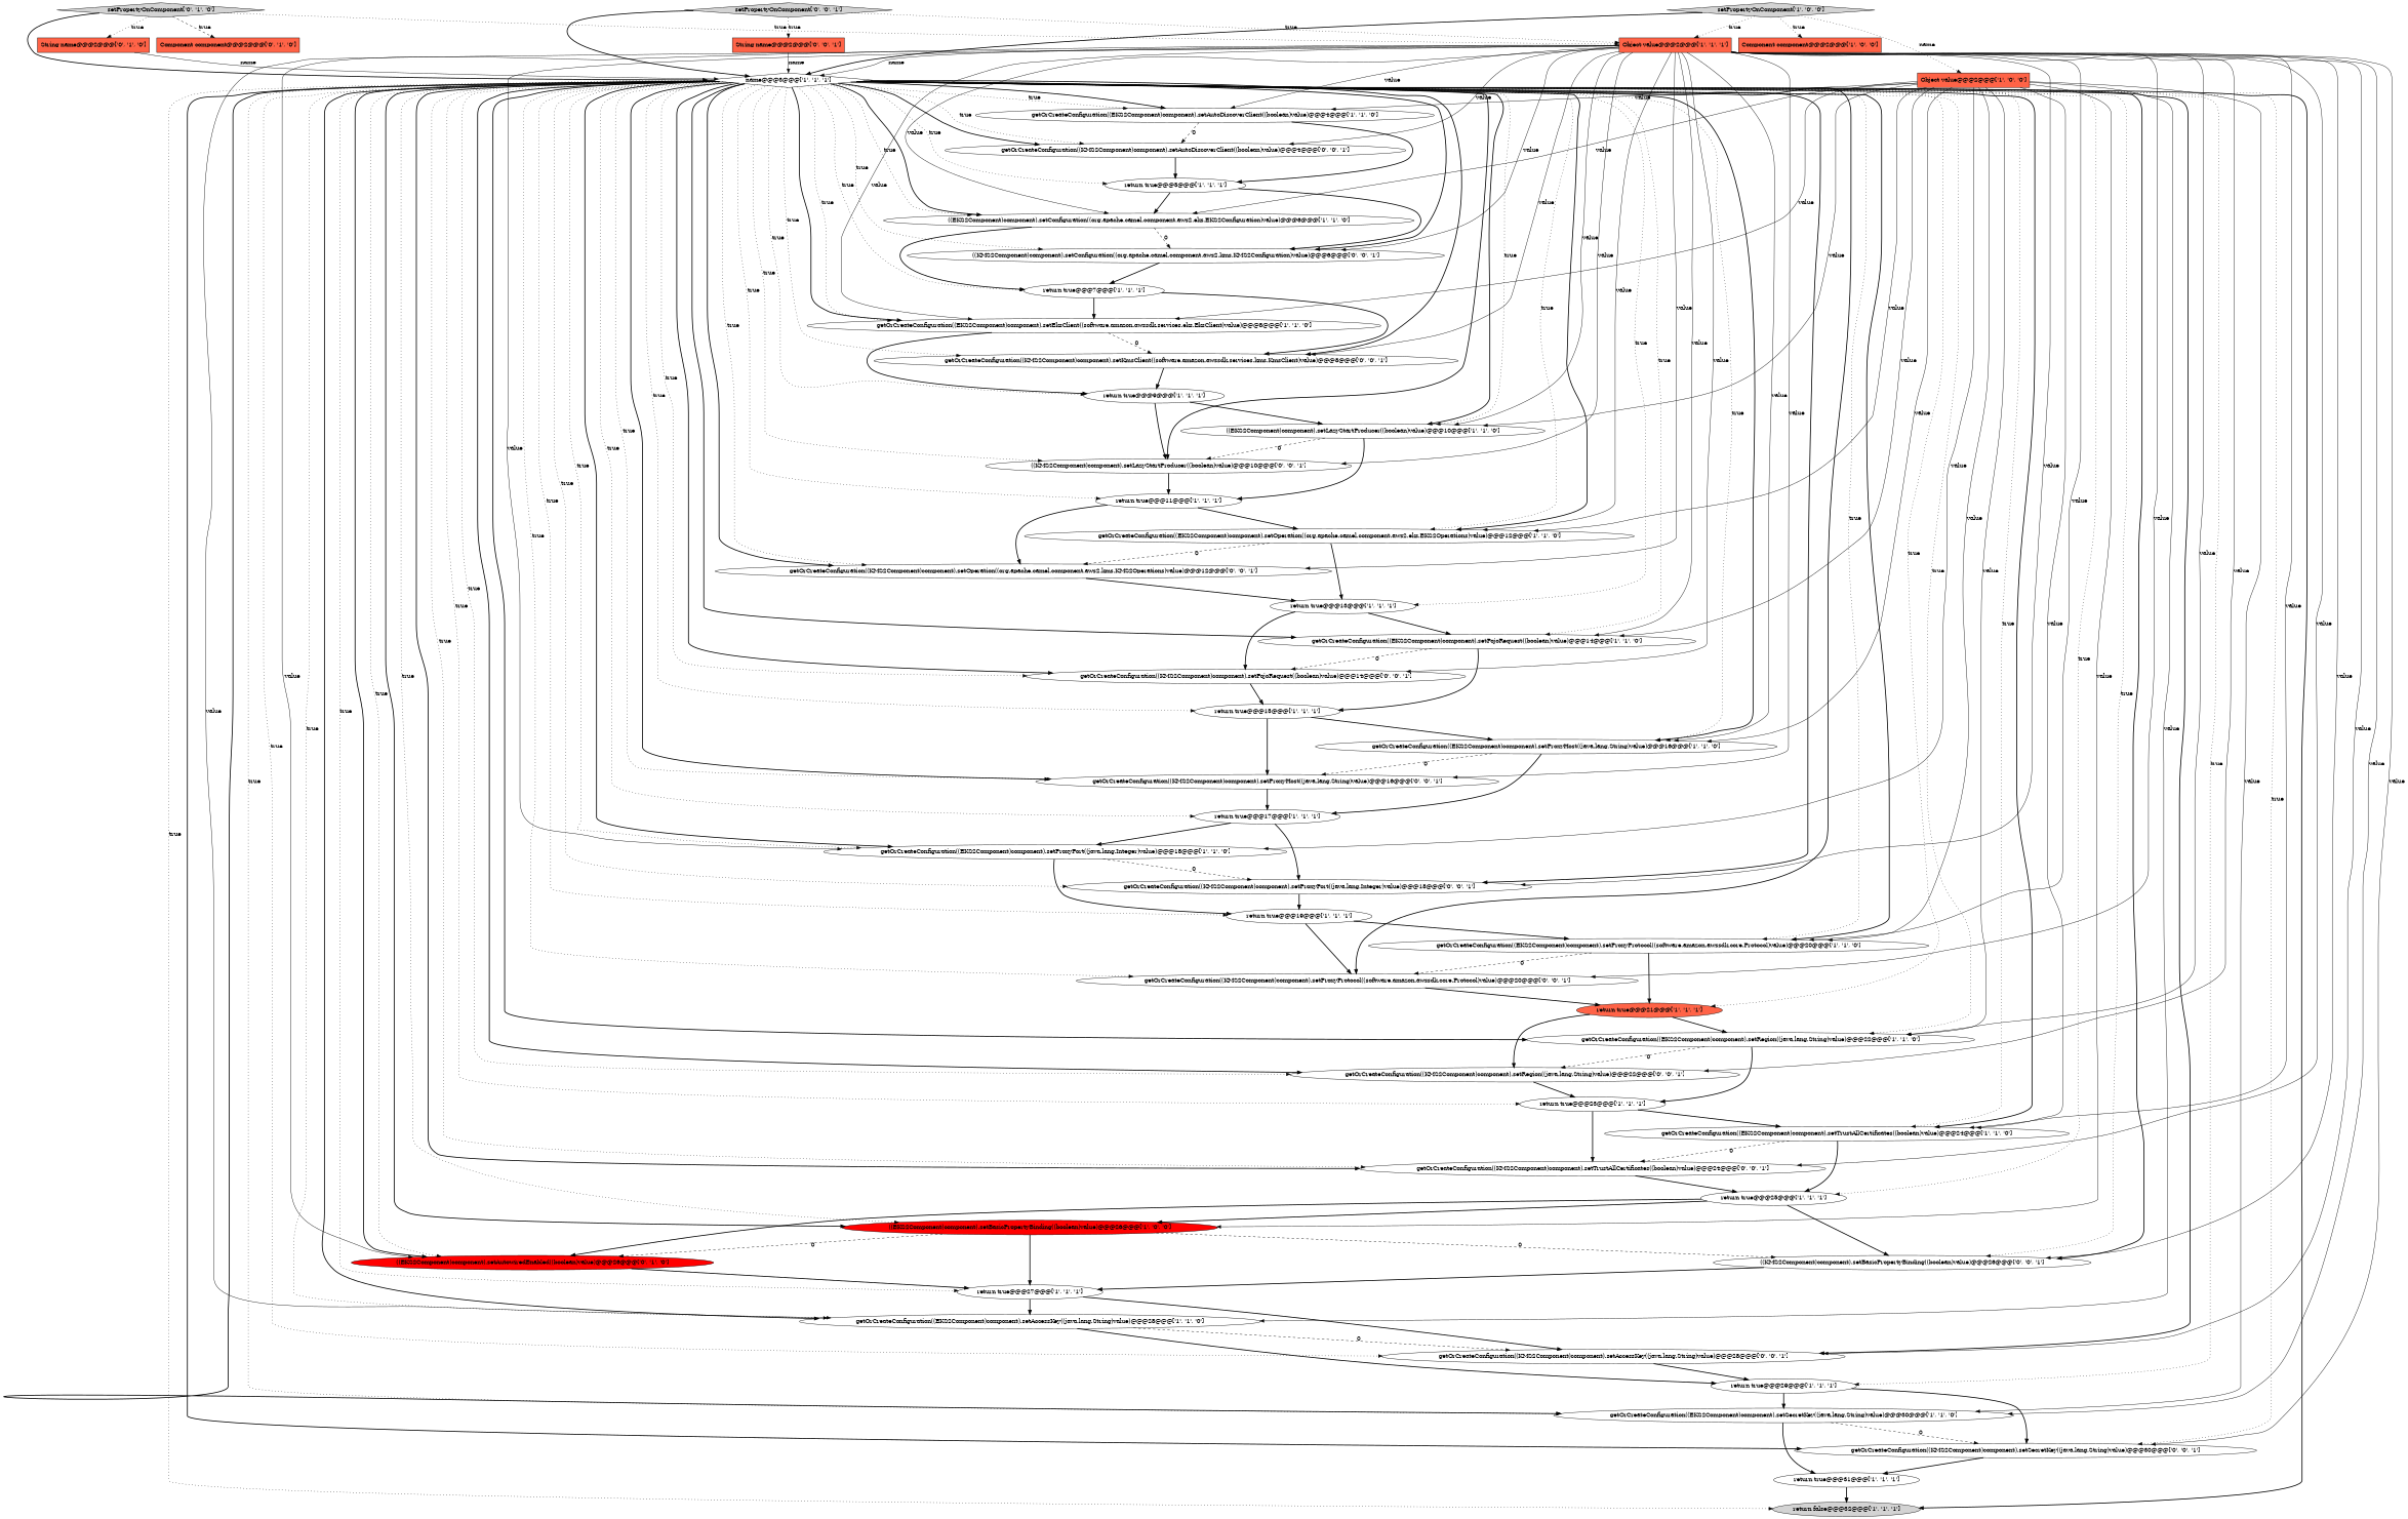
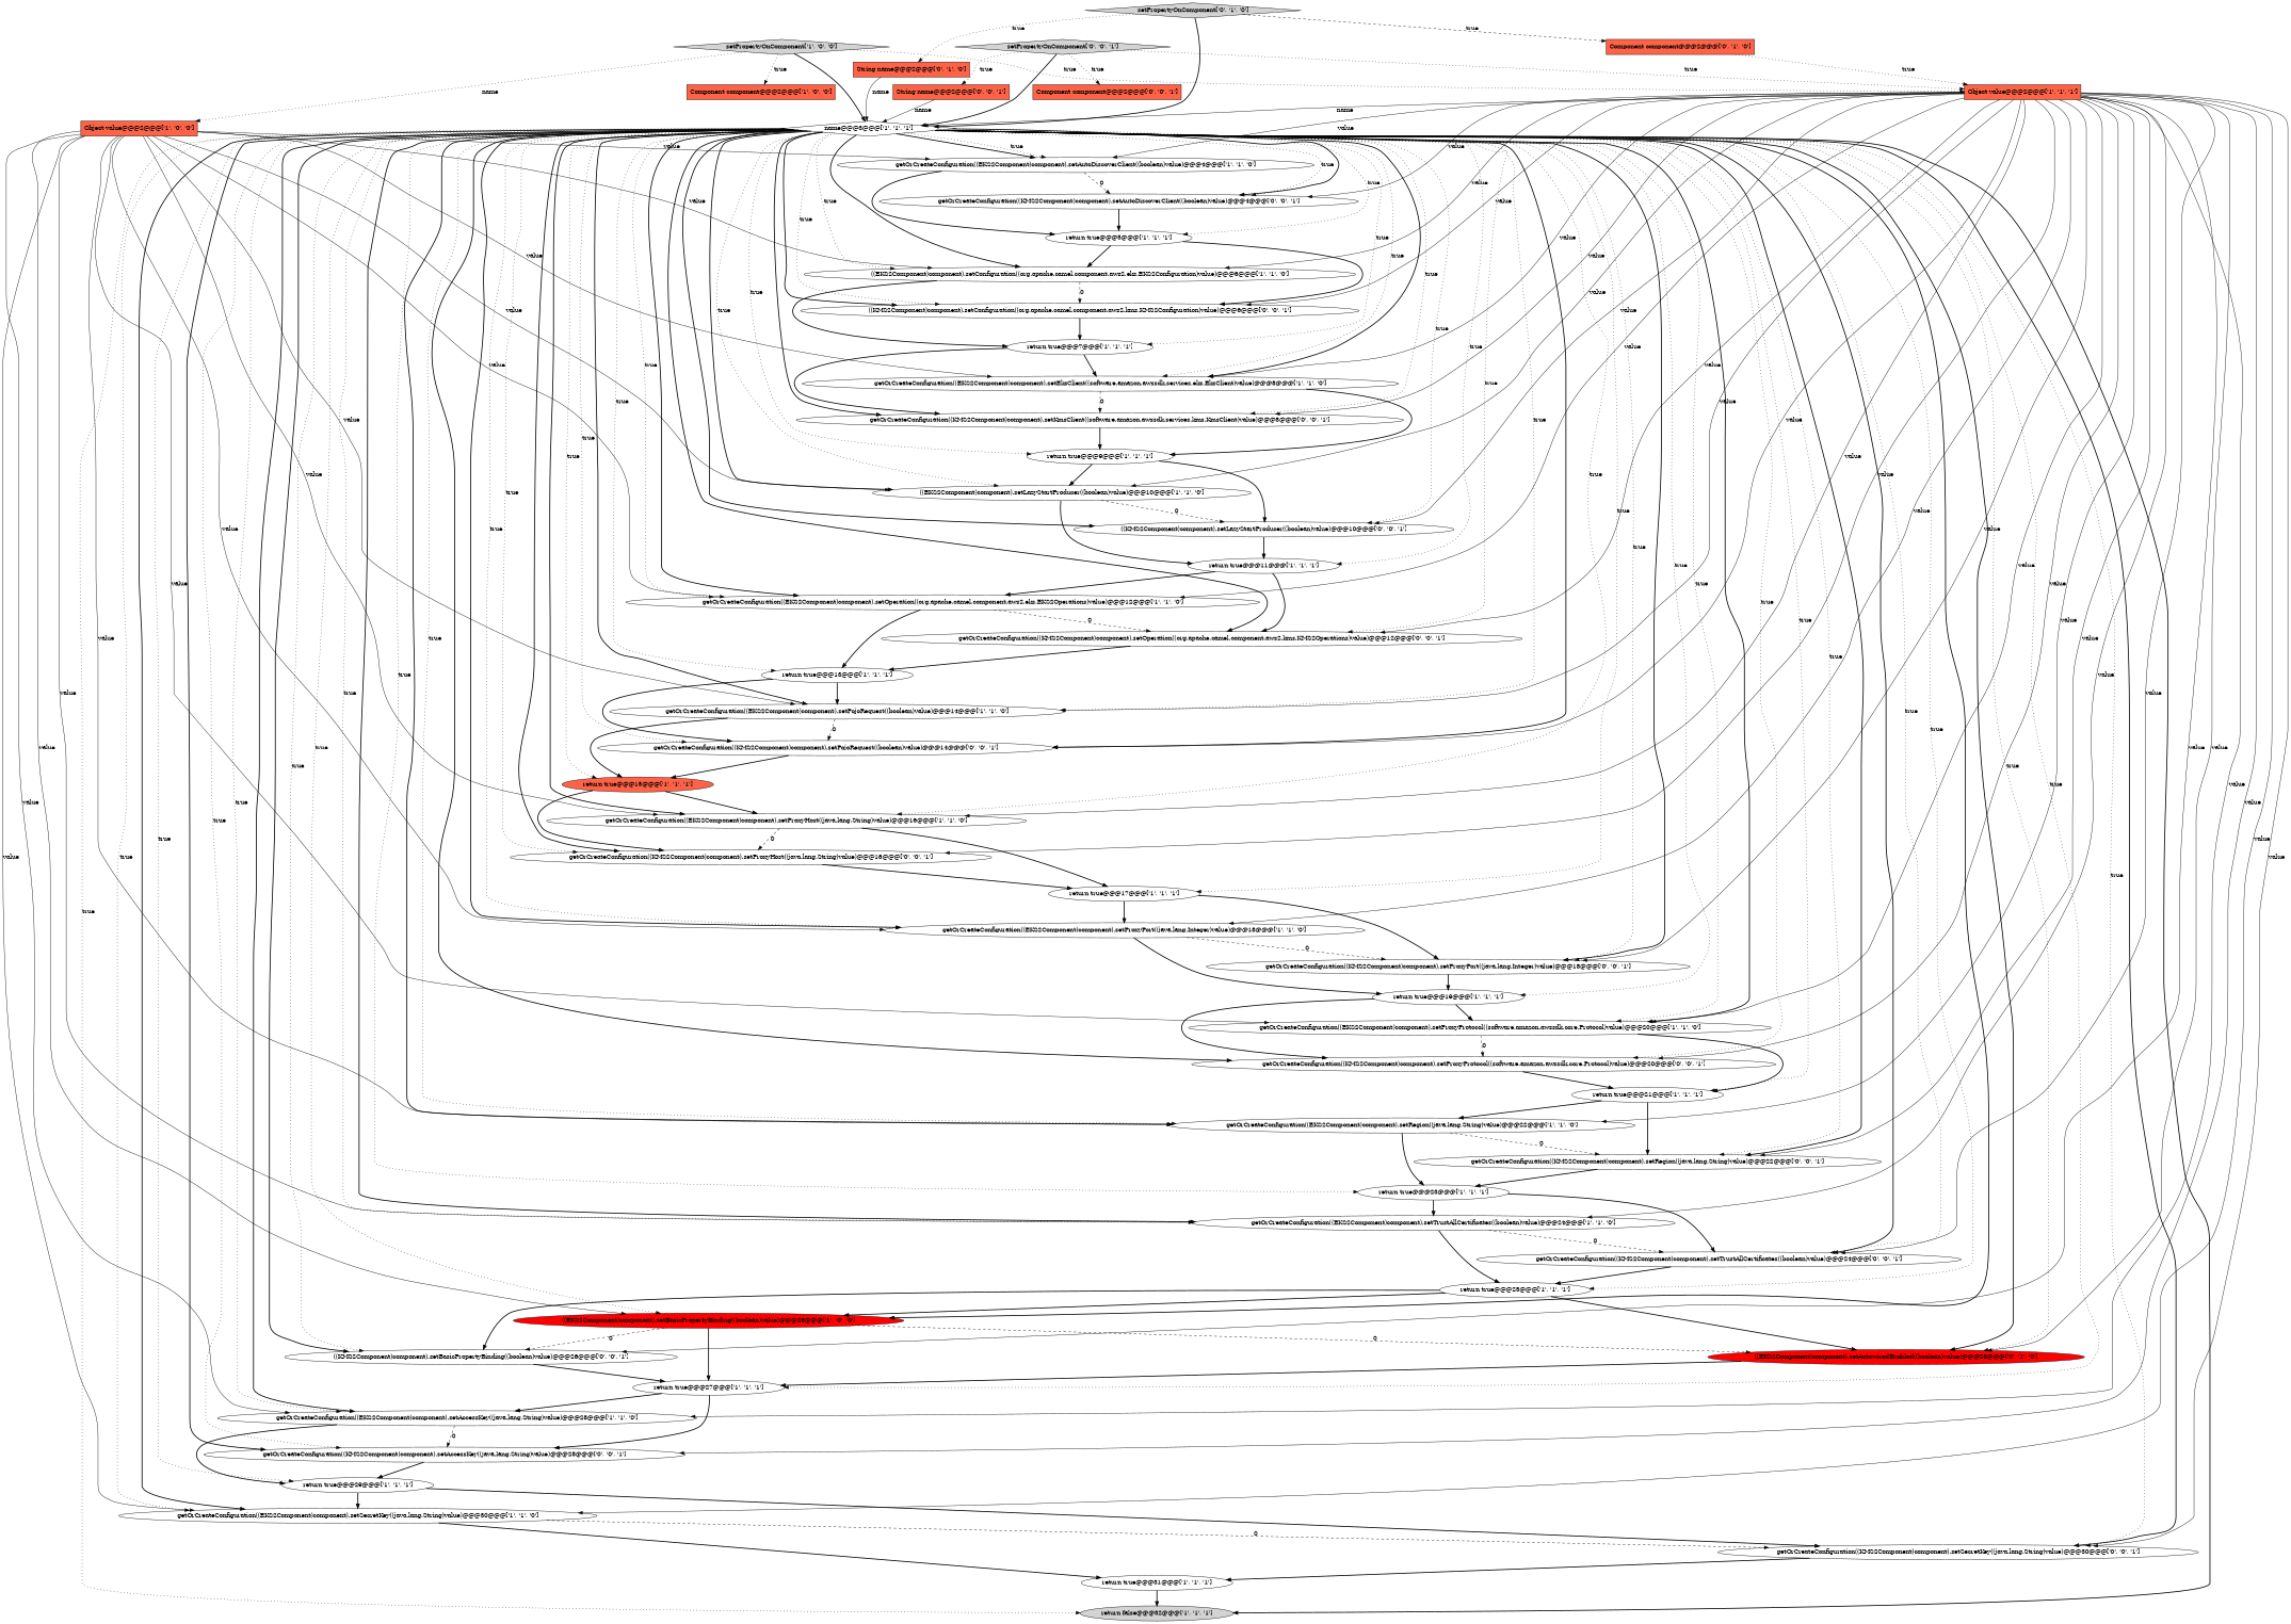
  digraph {
    node [fillcolor=white shape=ellipse style=filled]
    edge [style=bold]
    n1 [label="return true@@@25@@@['1', '1', '1']"]
    n2 [label="((KMS2Component)component).setBasicPropertyBinding((boolean)value)@@@26@@@['0', '0', '1']"]
    n3 [fillcolor=red label="((EKS2Component)component).setAutowiredEnabled((boolean)value)@@@26@@@['0', '1', '0']"]
    n4 [fillcolor=red label="((EKS2Component)component).setBasicPropertyBinding((boolean)value)@@@26@@@['1', '0', '0']"]
    n5 [label="return true@@@27@@@['1', '1', '1']"]
    n6 [fillcolor=tomato label="String name@@@2@@@['0', '0', '1']" shape=box]
    n7 [label="name@@@3@@@['1', '1', '1']" shape=diamond]
    n8 [fillcolor=lightgray label="return false@@@32@@@['1', '1', '1']"]
    n9 [label="getOrCreateConfiguration((EKS2Component)component).setRegion((java.lang.String)value)@@@22@@@['1', '1', '0']"]
    n10 [label="getOrCreateConfiguration((KMS2Component)component).setRegion((java.lang.String)value)@@@22@@@['0', '0', '1']"]
    n11 [label="return true@@@23@@@['1', '1', '1']"]
-   n12 [fillcolor=tomato label="return true@@@21@@@['1', '1', '1']"]
+   n12 [label="return true@@@21@@@['1', '1', '1']"]
    n13 [label="return true@@@5@@@['1', '1', '1']"]
    n14 [label="((EKS2Component)component).setConfiguration((org.apache.camel.component.aws2.eks.EKS2Configuration)value)@@@6@@@['1', '1', '0']"]
    n15 [label="((KMS2Component)component).setConfiguration((org.apache.camel.component.aws2.kms.KMS2Configuration)value)@@@6@@@['0', '0', '1']"]
    n16 [label="getOrCreateConfiguration((EKS2Component)component).setAutoDiscoverClient((boolean)value)@@@4@@@['1', '1', '0']"]
    n17 [label="getOrCreateConfiguration((KMS2Component)component).setAutoDiscoverClient((boolean)value)@@@4@@@['0', '0', '1']"]
    n18 [label="((EKS2Component)component).setLazyStartProducer((boolean)value)@@@10@@@['1', '1', '0']"]
    n19 [label="return true@@@11@@@['1', '1', '1']"]
    n20 [label="((KMS2Component)component).setLazyStartProducer((boolean)value)@@@10@@@['0', '0', '1']"]
    n21 [label="getOrCreateConfiguration((KMS2Component)component).setOperation((org.apache.camel.component.aws2.kms.KMS2Operations)value)@@@12@@@['0', '0', '1']"]
    n22 [label="getOrCreateConfiguration((EKS2Component)component).setOperation((org.apache.camel.component.aws2.eks.EKS2Operations)value)@@@12@@@['1', '1', '0']"]
    n23 [label="getOrCreateConfiguration((KMS2Component)component).setPojoRequest((boolean)value)@@@14@@@['0', '0', '1']"]
-   n24 [label="return true@@@15@@@['1', '1', '1']"]
+   n24 [fillcolor=tomato label="return true@@@15@@@['1', '1', '1']"]
    n25 [label="getOrCreateConfiguration((EKS2Component)component).setSecretKey((java.lang.String)value)@@@30@@@['1', '1', '0']"]
    n26 [label="getOrCreateConfiguration((EKS2Component)component).setEksClient((software.amazon.awssdk.services.eks.EksClient)value)@@@8@@@['1', '1', '0']"]
    n27 [label="getOrCreateConfiguration((EKS2Component)component).setProxyPort((java.lang.Integer)value)@@@18@@@['1', '1', '0']"]
    n28 [label="getOrCreateConfiguration((EKS2Component)component).setAccessKey((java.lang.String)value)@@@28@@@['1', '1', '0']"]
    n29 [label="getOrCreateConfiguration((EKS2Component)component).setProxyHost((java.lang.String)value)@@@16@@@['1', '1', '0']"]
    n30 [label="getOrCreateConfiguration((EKS2Component)component).setPojoRequest((boolean)value)@@@14@@@['1', '1', '0']"]
    n31 [label="getOrCreateConfiguration((EKS2Component)component).setTrustAllCertificates((boolean)value)@@@24@@@['1', '1', '0']"]
    n32 [label="getOrCreateConfiguration((EKS2Component)component).setProxyProtocol((software.amazon.awssdk.core.Protocol)value)@@@20@@@['1', '1', '0']"]
    n33 [label="getOrCreateConfiguration((KMS2Component)component).setSecretKey((java.lang.String)value)@@@30@@@['0', '0', '1']"]
    n34 [label="getOrCreateConfiguration((KMS2Component)component).setProxyHost((java.lang.String)value)@@@16@@@['0', '0', '1']"]
    n35 [label="return true@@@17@@@['1', '1', '1']"]
    n36 [label="getOrCreateConfiguration((KMS2Component)component).setProxyPort((java.lang.Integer)value)@@@18@@@['0', '0', '1']"]
    n37 [label="return true@@@13@@@['1', '1', '1']"]
    n38 [label="getOrCreateConfiguration((KMS2Component)component).setAccessKey((java.lang.String)value)@@@28@@@['0', '0', '1']"]
    n39 [label="return true@@@19@@@['1', '1', '1']"]
    n40 [label="getOrCreateConfiguration((KMS2Component)component).setProxyProtocol((software.amazon.awssdk.core.Protocol)value)@@@20@@@['0', '0', '1']"]
    n41 [label="return true@@@29@@@['1', '1', '1']"]
    n42 [label="getOrCreateConfiguration((KMS2Component)component).setKmsClient((software.amazon.awssdk.services.kms.KmsClient)value)@@@8@@@['0', '0', '1']"]
    n43 [label="return true@@@9@@@['1', '1', '1']"]
    n44 [label="getOrCreateConfiguration((KMS2Component)component).setTrustAllCertificates((boolean)value)@@@24@@@['0', '0', '1']"]
    n45 [label="return true@@@7@@@['1', '1', '1']"]
    n46 [fillcolor=tomato label="Object value@@@2@@@['1', '0', '0']" shape=box]
    n47 [label="return true@@@31@@@['1', '1', '1']"]
+   n48 [fillcolor=tomato label="Component component@@@2@@@['0', '0', '1']" shape=box]
    n49 [fillcolor=tomato label="Object value@@@2@@@['1', '1', '1']" shape=box]
    n50 [fillcolor=tomato label="Component component@@@2@@@['1', '0', '0']" shape=box]
    n51 [fillcolor=tomato label="Component component@@@2@@@['0', '1', '0']" shape=box]
    n52 [fillcolor=lightgray label="setPropertyOnComponent['0', '1', '0']" shape=diamond]
    n53 [fillcolor=tomato label="String name@@@2@@@['0', '1', '0']" shape=box]
    n54 [fillcolor=lightgray label="setPropertyOnComponent['1', '0', '0']" shape=diamond]
    n55 [fillcolor=lightgray label="setPropertyOnComponent['0', '0', '1']" shape=diamond]
    n1 -> n2
    n1 -> n3
    n1 -> n4
    n2 -> n5
    n3 -> n5
    n4 -> n2 [label=0 style=dashed]
    n4 -> n3 [label=0 style=dashed]
    n4 -> n5
    n5 -> n28
    n5 -> n38
    n6 -> n7 [label=name style=solid]
    n7 -> n1 [label=true style=dotted]
    n7 -> n2
    n7 -> n2 [label=true style=dotted]
    n7 -> n3
    n7 -> n3 [label=true style=dotted]
    n7 -> n4
    n7 -> n4 [label=true style=dotted]
    n7 -> n5 [label=true style=dotted]
    n7 -> n8 [label=true style=dotted]
    n7 -> n8
    n7 -> n9
    n7 -> n9 [label=true style=dotted]
    n7 -> n10 [label=true style=dotted]
    n7 -> n10
    n7 -> n11 [label=true style=dotted]
    n7 -> n12 [label=true style=dotted]
    n7 -> n13 [label=true style=dotted]
    n7 -> n14 [label=true style=dotted]
    n7 -> n14
    n7 -> n15
    n7 -> n15 [label=true style=dotted]
    n7 -> n16
    n7 -> n16 [label=true style=dotted]
    n7 -> n17 [label=true style=dotted]
    n7 -> n17
    n7 -> n18
    n7 -> n18 [label=true style=dotted]
    n7 -> n19 [label=true style=dotted]
    n7 -> n20 [label=true style=dotted]
    n7 -> n20
    n7 -> n21 [label=true style=dotted]
    n7 -> n21
    n7 -> n22 [label=true style=dotted]
    n7 -> n22
    n7 -> n23 [label=true style=dotted]
    n7 -> n23
    n7 -> n24 [label=true style=dotted]
    n7 -> n25 [label=true style=dotted]
    n7 -> n25
    n7 -> n26 [label=true style=dotted]
    n7 -> n26
    n7 -> n27
    n7 -> n27 [label=true style=dotted]
    n7 -> n28
    n7 -> n28 [label=true style=dotted]
    n7 -> n29 [label=true style=dotted]
    n7 -> n29
    n7 -> n30 [label=true style=dotted]
    n7 -> n30
    n7 -> n31 [label=true style=dotted]
    n7 -> n31
    n7 -> n32 [label=true style=dotted]
    n7 -> n32
    n7 -> n33 [label=true style=dotted]
    n7 -> n33
    n7 -> n34 [label=true style=dotted]
    n7 -> n34
    n7 -> n35 [label=true style=dotted]
    n7 -> n36 [label=true style=dotted]
    n7 -> n36
    n7 -> n37 [label=true style=dotted]
    n7 -> n38
    n7 -> n38 [label=true style=dotted]
    n7 -> n39 [label=true style=dotted]
    n7 -> n40
    n7 -> n40 [label=true style=dotted]
    n7 -> n41 [label=true style=dotted]
    n7 -> n42 [label=true style=dotted]
    n7 -> n42
    n7 -> n43 [label=true style=dotted]
    n7 -> n44
    n7 -> n44 [label=true style=dotted]
    n7 -> n45 [label=true style=dotted]
    n9 -> n10 [label=0 style=dashed]
    n9 -> n11
    n10 -> n11
    n11 -> n31
    n11 -> n44
    n12 -> n9
    n12 -> n10
    n13 -> n14
    n13 -> n15
    n14 -> n15 [label=0 style=dashed]
    n14 -> n45
    n15 -> n45
    n16 -> n13
    n16 -> n17 [label=0 style=dashed]
    n17 -> n13
    n18 -> n19
    n18 -> n20 [label=0 style=dashed]
    n19 -> n21
    n19 -> n22
    n20 -> n19
    n21 -> n37
    n22 -> n21 [label=0 style=dashed]
    n22 -> n37
    n23 -> n24
    n24 -> n29
    n24 -> n34
    n25 -> n33 [label=0 style=dashed]
    n25 -> n47
    n26 -> n42 [label=0 style=dashed]
    n26 -> n43
    n27 -> n36 [label=0 style=dashed]
    n27 -> n39
    n28 -> n38 [label=0 style=dashed]
    n28 -> n41
    n29 -> n34 [label=0 style=dashed]
    n29 -> n35
    n30 -> n23 [label=0 style=dashed]
    n30 -> n24
    n31 -> n1
    n31 -> n44 [label=0 style=dashed]
    n32 -> n12
    n32 -> n40 [label=0 style=dashed]
    n33 -> n47
    n34 -> n35
    n35 -> n27
    n35 -> n36
    n36 -> n39
    n37 -> n23
    n37 -> n30
    n38 -> n41
    n39 -> n32
    n39 -> n40
    n40 -> n12
    n41 -> n25
    n41 -> n33
    n42 -> n43
    n43 -> n18
    n43 -> n20
    n44 -> n1
    n45 -> n26
    n45 -> n42
    n46 -> n4 [label=value style=solid]
    n46 -> n9 [label=value style=solid]
    n46 -> n14 [label=value style=solid]
    n46 -> n16 [label=value style=solid]
    n46 -> n18 [label=value style=solid]
    n46 -> n22 [label=value style=solid]
    n46 -> n25 [label=value style=solid]
    n46 -> n26 [label=value style=solid]
    n46 -> n27 [label=value style=solid]
    n46 -> n28 [label=value style=solid]
    n46 -> n29 [label=value style=solid]
    n46 -> n30 [label=value style=solid]
    n46 -> n31 [label=value style=solid]
    n46 -> n32 [label=value style=solid]
    n47 -> n8
    n49 -> n2 [label=value style=solid]
    n49 -> n3 [label=value style=solid]
    n49 -> n7 [label=name style=solid]
    n49 -> n9 [label=value style=solid]
    n49 -> n10 [label=value style=solid]
    n49 -> n14 [label=value style=solid]
    n49 -> n15 [label=value style=solid]
    n49 -> n16 [label=value style=solid]
    n49 -> n17 [label=value style=solid]
    n49 -> n18 [label=value style=solid]
    n49 -> n20 [label=value style=solid]
    n49 -> n21 [label=value style=solid]
    n49 -> n22 [label=value style=solid]
    n49 -> n23 [label=value style=solid]
    n49 -> n25 [label=value style=solid]
    n49 -> n26 [label=value style=solid]
    n49 -> n27 [label=value style=solid]
    n49 -> n28 [label=value style=solid]
    n49 -> n29 [label=value style=solid]
    n49 -> n30 [label=value style=solid]
    n49 -> n31 [label=value style=solid]
    n49 -> n32 [label=value style=solid]
    n49 -> n33 [label=value style=solid]
    n49 -> n34 [label=value style=solid]
    n49 -> n36 [label=value style=solid]
    n49 -> n38 [label=value style=solid]
    n49 -> n40 [label=value style=solid]
    n49 -> n42 [label=value style=solid]
    n49 -> n44 [label=value style=solid]
    n52 -> n7
-   n52 -> n49 [label=true style=dotted]
+   n51 -> n49 [label=true style=dotted]
    n52 -> n51 [label=true style=dashed]
    n52 -> n53 [label=true style=dotted]
    n53 -> n7 [label=name style=solid]
    n54 -> n7
    n54 -> n46 [label=name style=dotted]
    n54 -> n49 [label=true style=dotted]
    n54 -> n50 [label=true style=dotted]
    n55 -> n6 [label=true style=dotted]
    n55 -> n7
+   n55 -> n48 [label=true style=dotted]
    n55 -> n49 [label=true style=dotted]
  }
